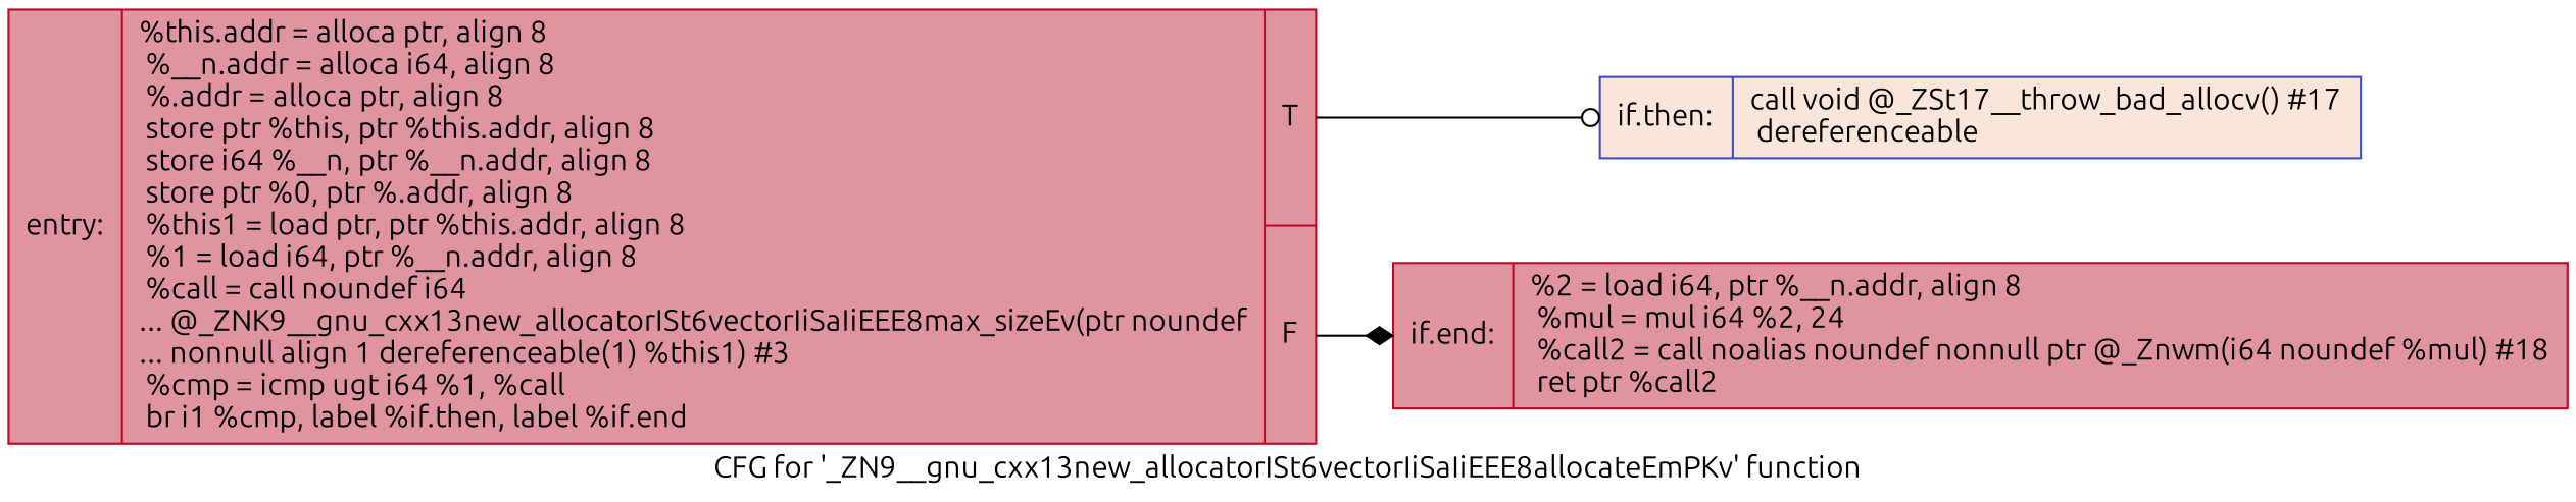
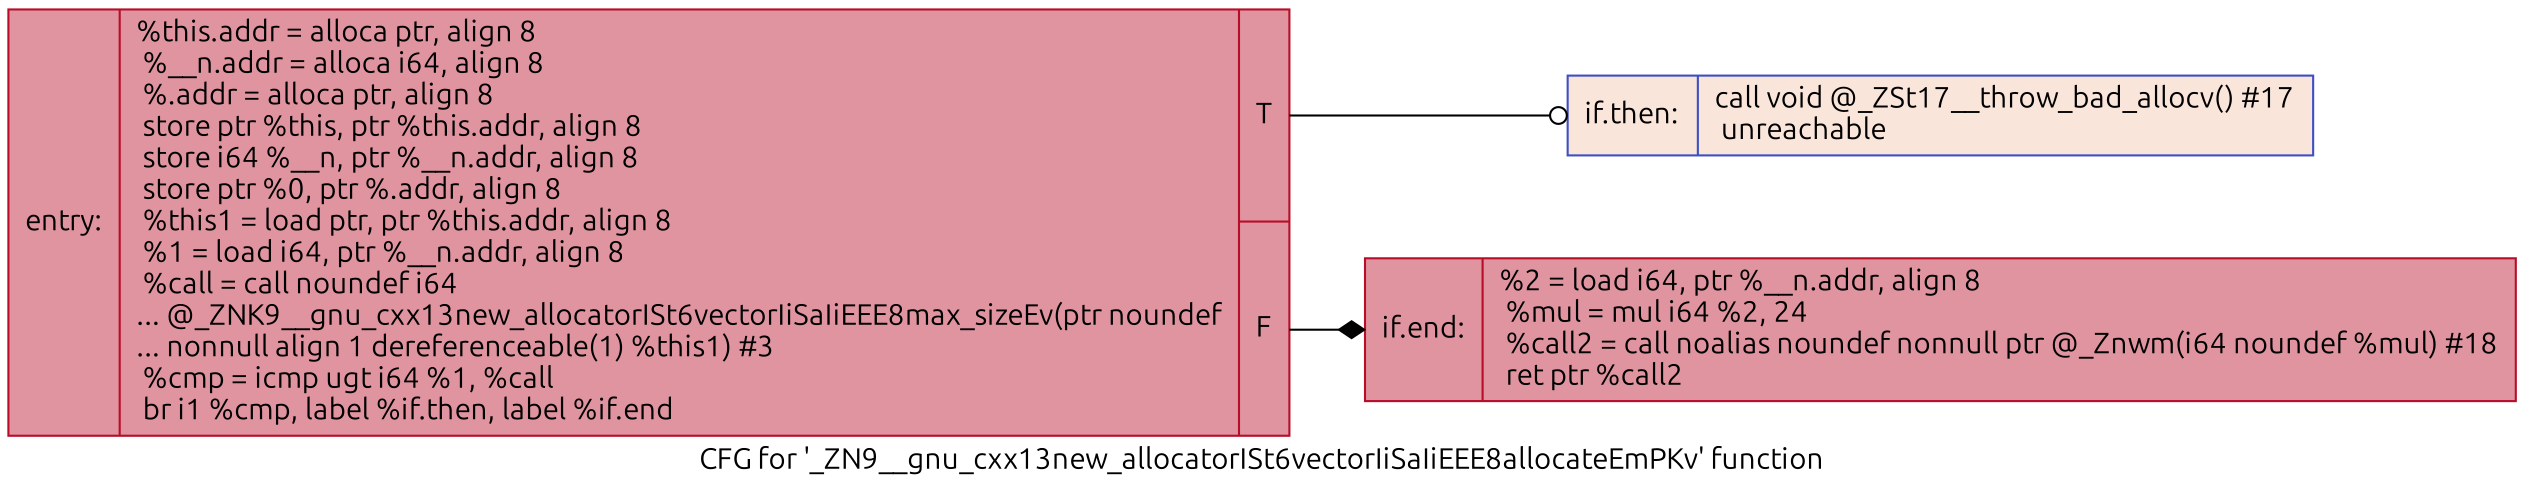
  digraph {
    label="CFG for '_ZN9__gnu_cxx13new_allocatorISt6vectorIiSaIiEEE8allocateEmPKv' function"
    rankdir=LR
    fontname=Ubuntu
    node [color="#b70d28ff" fillcolor="#b70d2870" fontname=Ubuntu shape=record style=filled]
    edge [fontname=Ubuntu]
    n1 [label="{entry:\l|  %this.addr = alloca ptr, align 8\l  %__n.addr = alloca i64, align 8\l  %.addr = alloca ptr, align 8\l  store ptr %this, ptr %this.addr, align 8\l  store i64 %__n, ptr %__n.addr, align 8\l  store ptr %0, ptr %.addr, align 8\l  %this1 = load ptr, ptr %this.addr, align 8\l  %1 = load i64, ptr %__n.addr, align 8\l  %call = call noundef i64\l... @_ZNK9__gnu_cxx13new_allocatorISt6vectorIiSaIiEEE8max_sizeEv(ptr noundef\l... nonnull align 1 dereferenceable(1) %this1) #3\l  %cmp = icmp ugt i64 %1, %call\l  br i1 %cmp, label %if.then, label %if.end\l|{<s0>T|<s1>F}}"]
-   n2 [color="#3d50c3ff" fillcolor="#f4c5ad70" label="{if.then:\l|  call void @_ZSt17__throw_bad_allocv() #17\l  dereferenceable\l}"]
+   n2 [color="#3d50c3ff" fillcolor="#f4c5ad70" label="{if.then:\l|  call void @_ZSt17__throw_bad_allocv() #17\l  unreachable\l}"]
    n3 [label="{if.end:\l|  %2 = load i64, ptr %__n.addr, align 8\l  %mul = mul i64 %2, 24\l  %call2 = call noalias noundef nonnull ptr @_Znwm(i64 noundef %mul) #18\l  ret ptr %call2\l}"]
    n1 -> n2 [tailport=s0 arrowhead=odot]
    n1 -> n3 [tailport=s1 arrowhead=diamond]
  }
